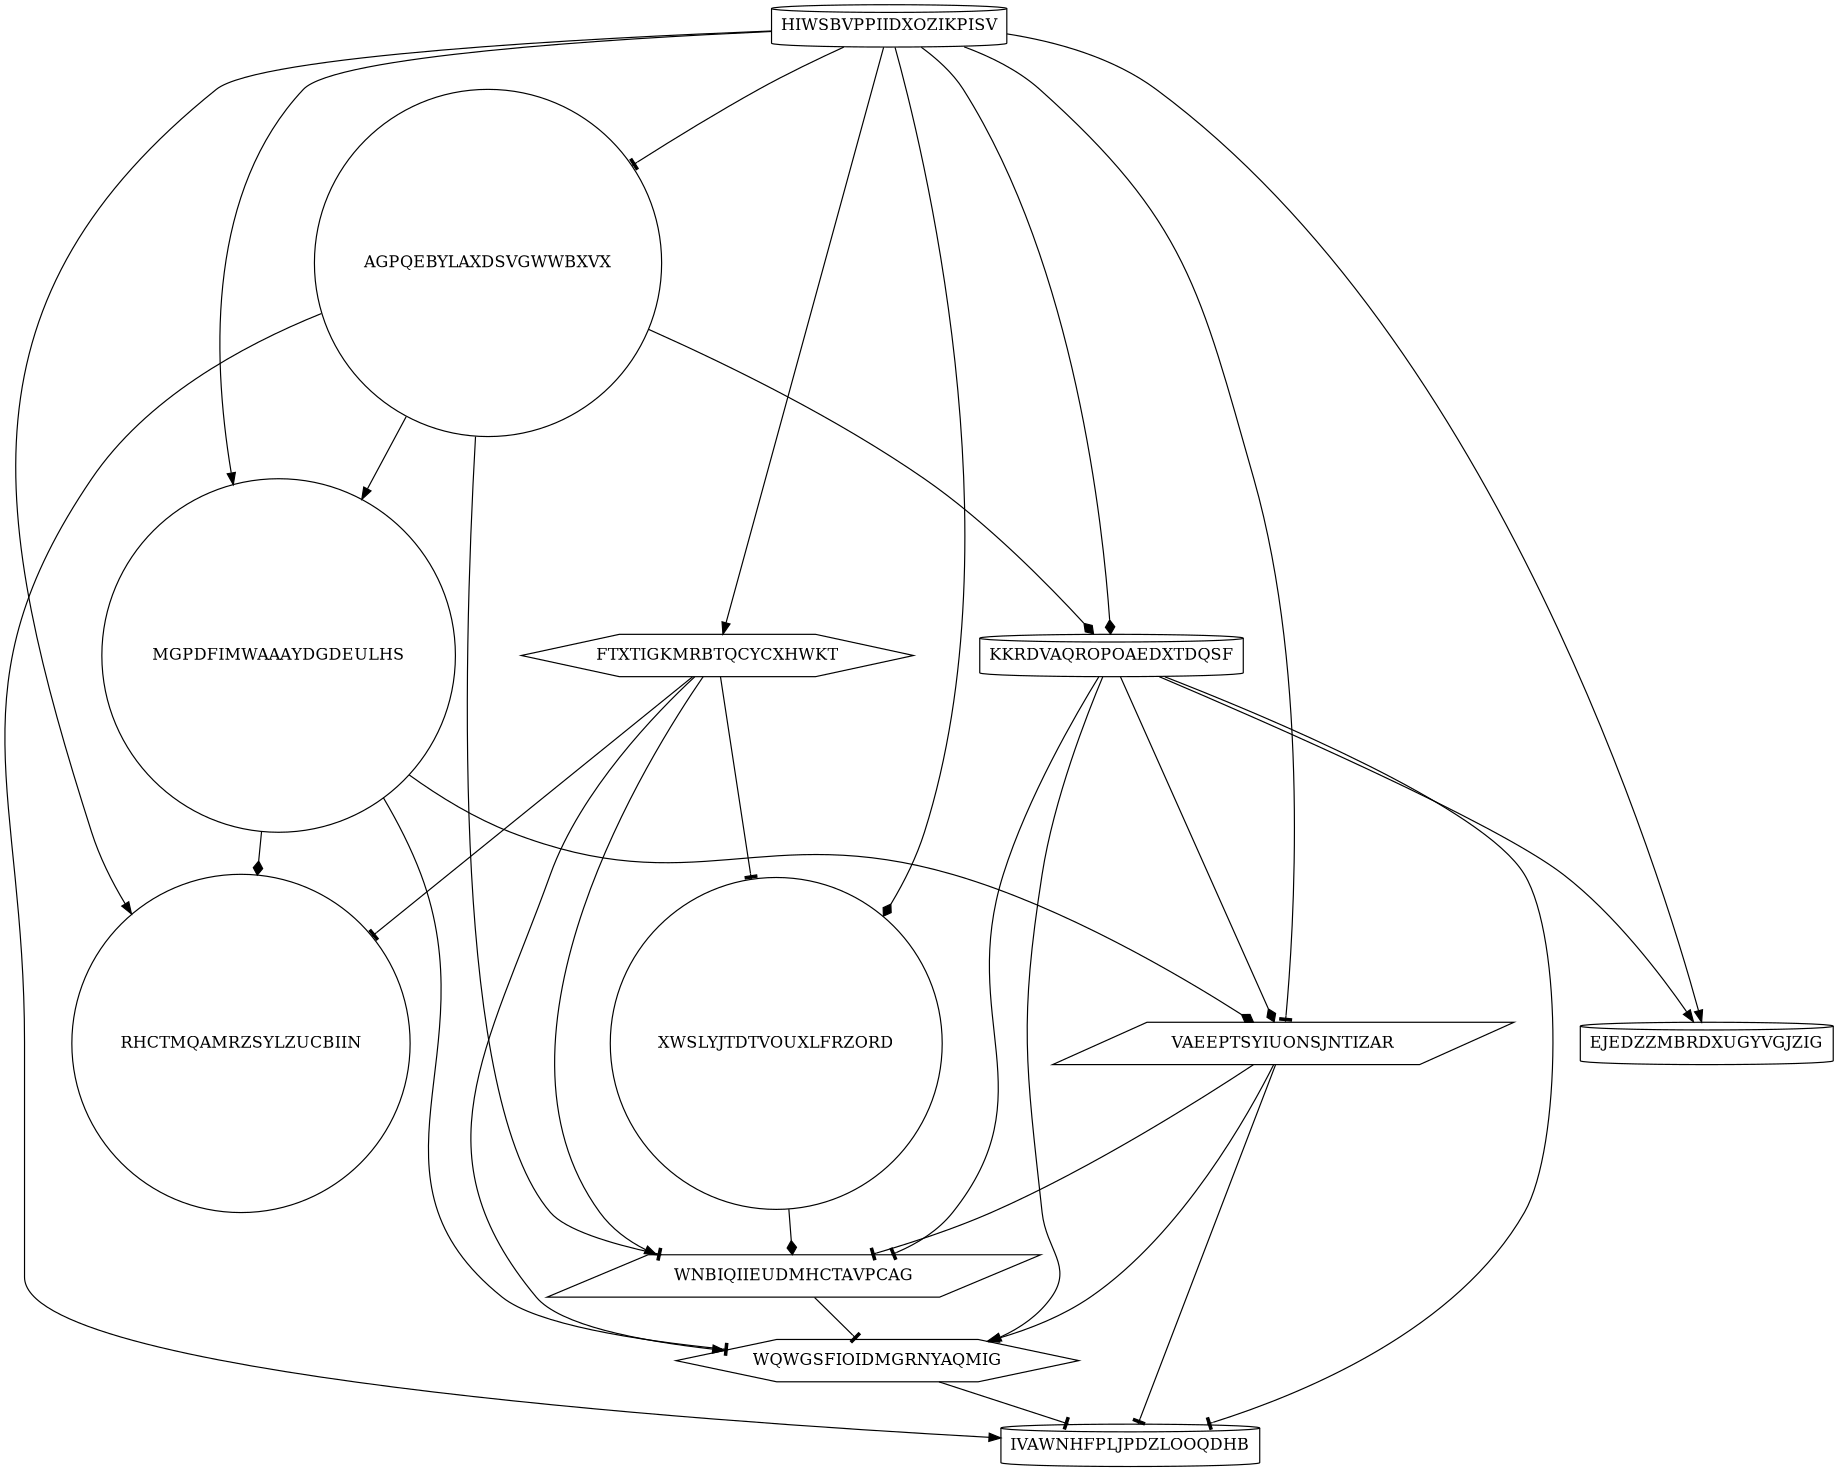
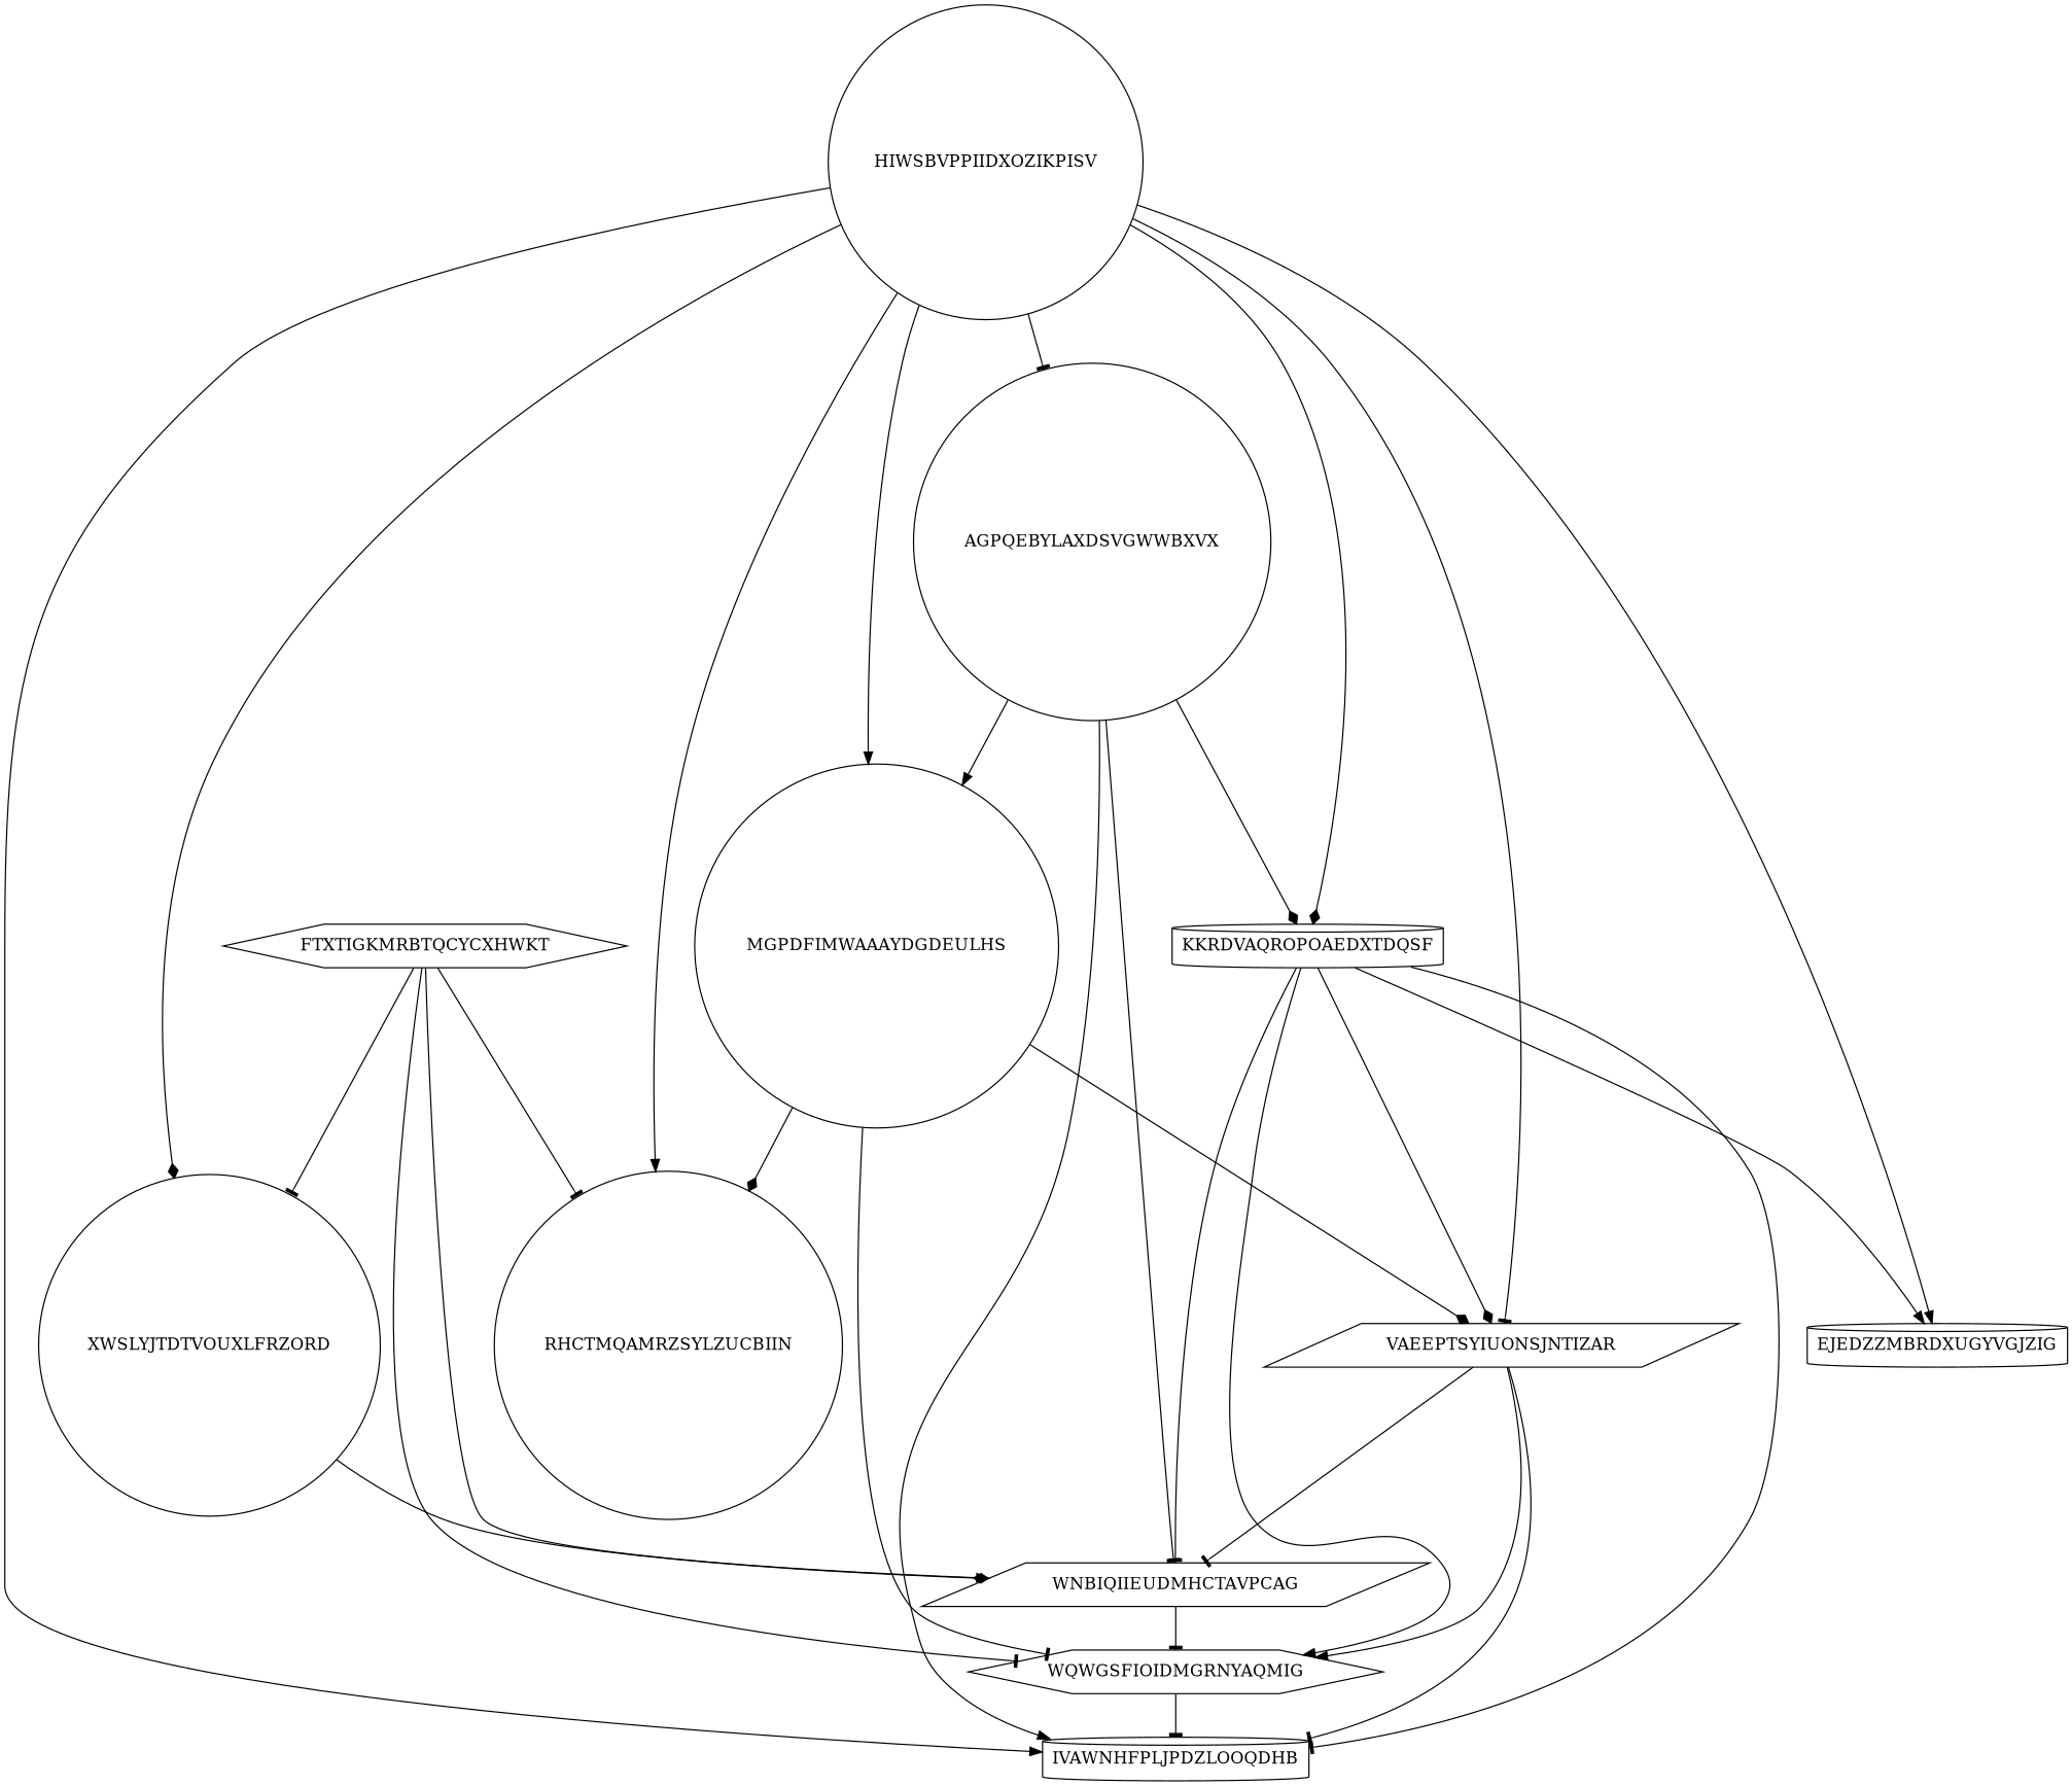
  digraph {
    node [Processor=3 Weight=15 shape=circle]
    edge [Weight=10 arrowhead=tee]
-   HIWSBVPPIIDXOZIKPISV [Processor=1 Start=0 Weight=16 shape=cylinder]
+   HIWSBVPPIIDXOZIKPISV [Processor=1 Start=0 Weight=16]
    AGPQEBYLAXDSVGWWBXVX [Processor=1 Start=16 Weight=12]
    MGPDFIMWAAAYDGDEULHS [Processor=1 Start=28]
    FTXTIGKMRBTQCYCXHWKT [Processor=2 Start=26 Weight=18 shape=hexagon]
    XWSLYJTDTVOUXLFRZORD [Processor=2 Start=44 Weight=17]
    KKRDVAQROPOAEDXTDQSF [Start=33 Weight=14 shape=cylinder]
    RHCTMQAMRZSYLZUCBIIN [Processor=4 Start=62]
    VAEEPTSYIUONSJNTIZAR [Start=61 Weight=12 shape=parallelogram]
    EJEDZZMBRDXUGYVGJZIG [Processor=4 Start=77 Weight=16 shape=cylinder]
    WNBIQIIEUDMHCTAVPCAG [Start=73 Weight=17 shape=parallelogram]
    IVAWNHFPLJPDZLOOQDHB [Start=105 Weight=18 shape=cylinder]
    WQWGSFIOIDMGRNYAQMIG [Start=90 shape=hexagon]
    HIWSBVPPIIDXOZIKPISV -> AGPQEBYLAXDSVGWWBXVX [Weight=14]
    HIWSBVPPIIDXOZIKPISV -> MGPDFIMWAAAYDGDEULHS [Weight=17 arrowhead=normal]
-   HIWSBVPPIIDXOZIKPISV -> FTXTIGKMRBTQCYCXHWKT [arrowhead=normal]
+   HIWSBVPPIIDXOZIKPISV -> IVAWNHFPLJPDZLOOQDHB [arrowhead=normal]
    HIWSBVPPIIDXOZIKPISV -> XWSLYJTDTVOUXLFRZORD [Weight=11 arrowhead=diamond]
    HIWSBVPPIIDXOZIKPISV -> KKRDVAQROPOAEDXTDQSF [Weight=17 arrowhead=diamond]
    HIWSBVPPIIDXOZIKPISV -> RHCTMQAMRZSYLZUCBIIN [Weight=12 arrowhead=normal]
    HIWSBVPPIIDXOZIKPISV -> VAEEPTSYIUONSJNTIZAR [Weight=19]
    HIWSBVPPIIDXOZIKPISV -> EJEDZZMBRDXUGYVGJZIG [Weight=16 arrowhead=normal]
    AGPQEBYLAXDSVGWWBXVX -> MGPDFIMWAAAYDGDEULHS [Weight=19 arrowhead=normal]
    AGPQEBYLAXDSVGWWBXVX -> KKRDVAQROPOAEDXTDQSF [Weight=18 arrowhead=diamond]
    AGPQEBYLAXDSVGWWBXVX -> WNBIQIIEUDMHCTAVPCAG
    AGPQEBYLAXDSVGWWBXVX -> IVAWNHFPLJPDZLOOQDHB [arrowhead=normal]
    MGPDFIMWAAAYDGDEULHS -> RHCTMQAMRZSYLZUCBIIN [Weight=19 arrowhead=diamond]
    MGPDFIMWAAAYDGDEULHS -> VAEEPTSYIUONSJNTIZAR [Weight=18 arrowhead=diamond]
    MGPDFIMWAAAYDGDEULHS -> WQWGSFIOIDMGRNYAQMIG [Weight=15]
    FTXTIGKMRBTQCYCXHWKT -> XWSLYJTDTVOUXLFRZORD [Weight=18]
    FTXTIGKMRBTQCYCXHWKT -> RHCTMQAMRZSYLZUCBIIN [Weight=13]
    FTXTIGKMRBTQCYCXHWKT -> WNBIQIIEUDMHCTAVPCAG [Weight=12 arrowhead=normal]
-   FTXTIGKMRBTQCYCXHWKT -> WQWGSFIOIDMGRNYAQMIG [Weight=17 arrowhead=normal]
+   FTXTIGKMRBTQCYCXHWKT -> WQWGSFIOIDMGRNYAQMIG [Weight=17]
    XWSLYJTDTVOUXLFRZORD -> WNBIQIIEUDMHCTAVPCAG [Weight=12 arrowhead=diamond]
    KKRDVAQROPOAEDXTDQSF -> VAEEPTSYIUONSJNTIZAR [Weight=18 arrowhead=diamond]
    KKRDVAQROPOAEDXTDQSF -> EJEDZZMBRDXUGYVGJZIG [Weight=16 arrowhead=normal]
    KKRDVAQROPOAEDXTDQSF -> WNBIQIIEUDMHCTAVPCAG [Weight=19]
    KKRDVAQROPOAEDXTDQSF -> IVAWNHFPLJPDZLOOQDHB [Weight=11]
    KKRDVAQROPOAEDXTDQSF -> WQWGSFIOIDMGRNYAQMIG [Weight=11 arrowhead=normal]
    VAEEPTSYIUONSJNTIZAR -> WNBIQIIEUDMHCTAVPCAG [Weight=16]
    VAEEPTSYIUONSJNTIZAR -> IVAWNHFPLJPDZLOOQDHB [Weight=13]
    VAEEPTSYIUONSJNTIZAR -> WQWGSFIOIDMGRNYAQMIG [Weight=16 arrowhead=normal]
    WNBIQIIEUDMHCTAVPCAG -> WQWGSFIOIDMGRNYAQMIG [Weight=11]
    WQWGSFIOIDMGRNYAQMIG -> IVAWNHFPLJPDZLOOQDHB
  }
